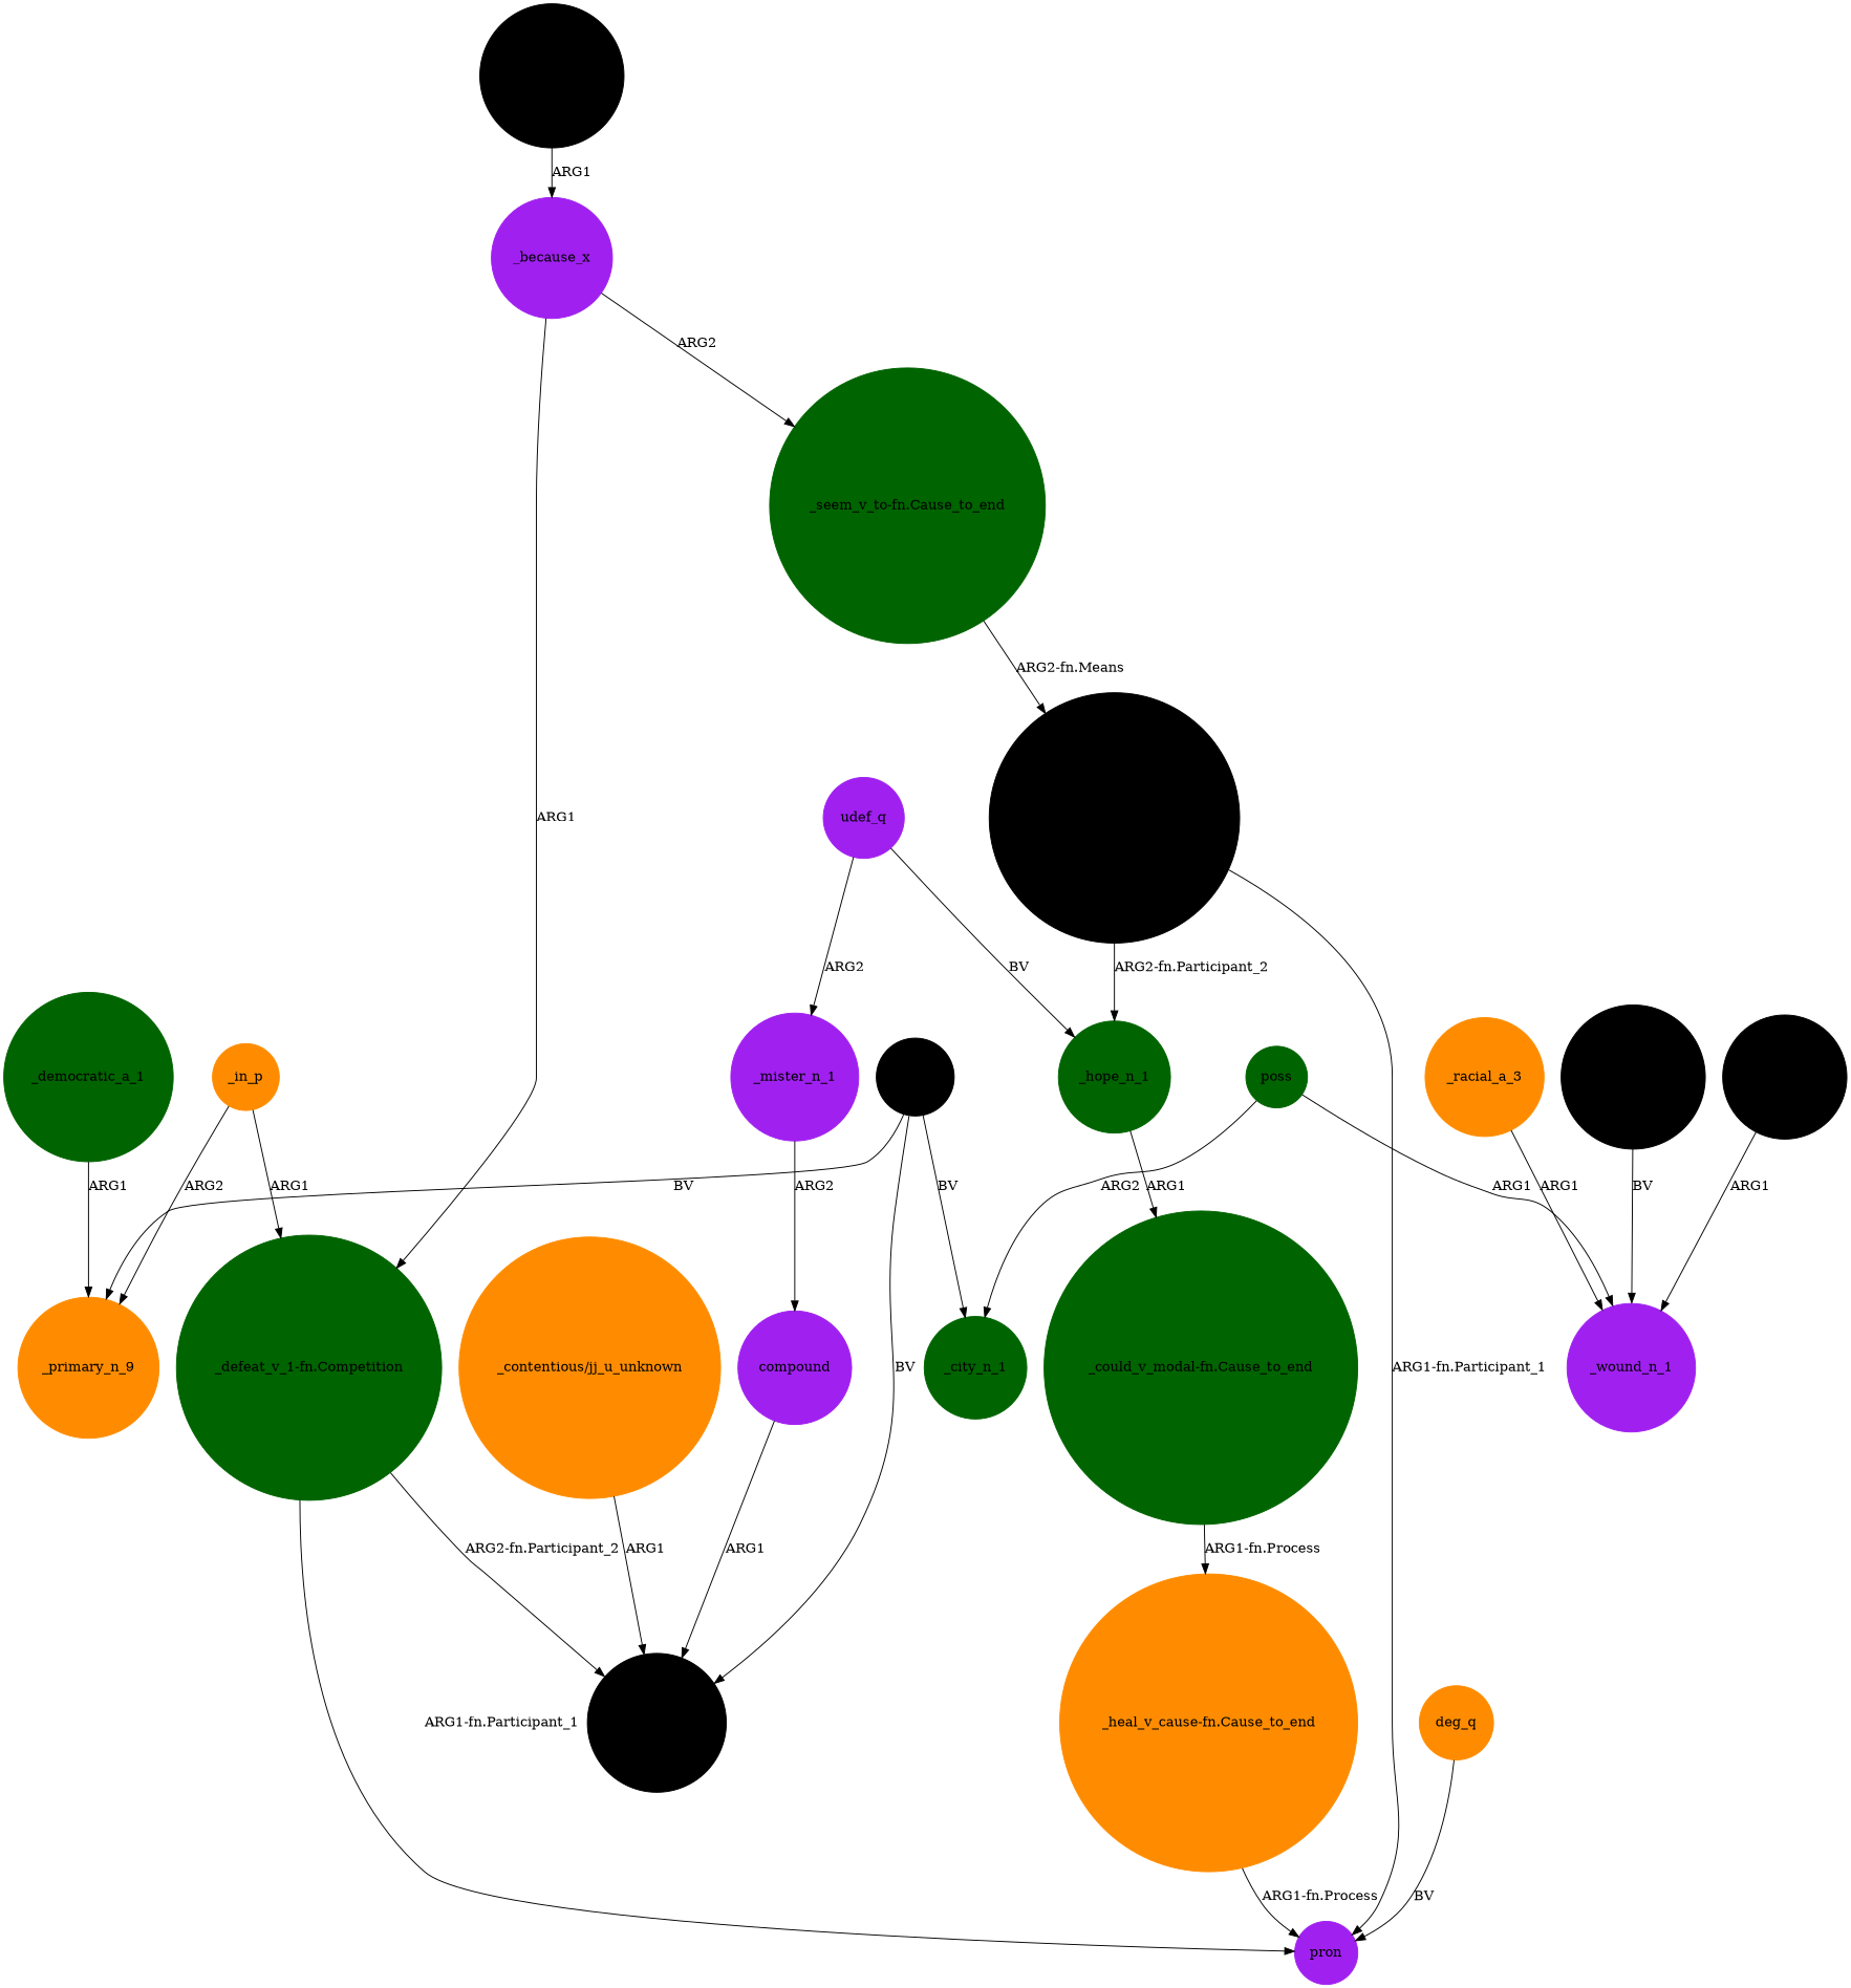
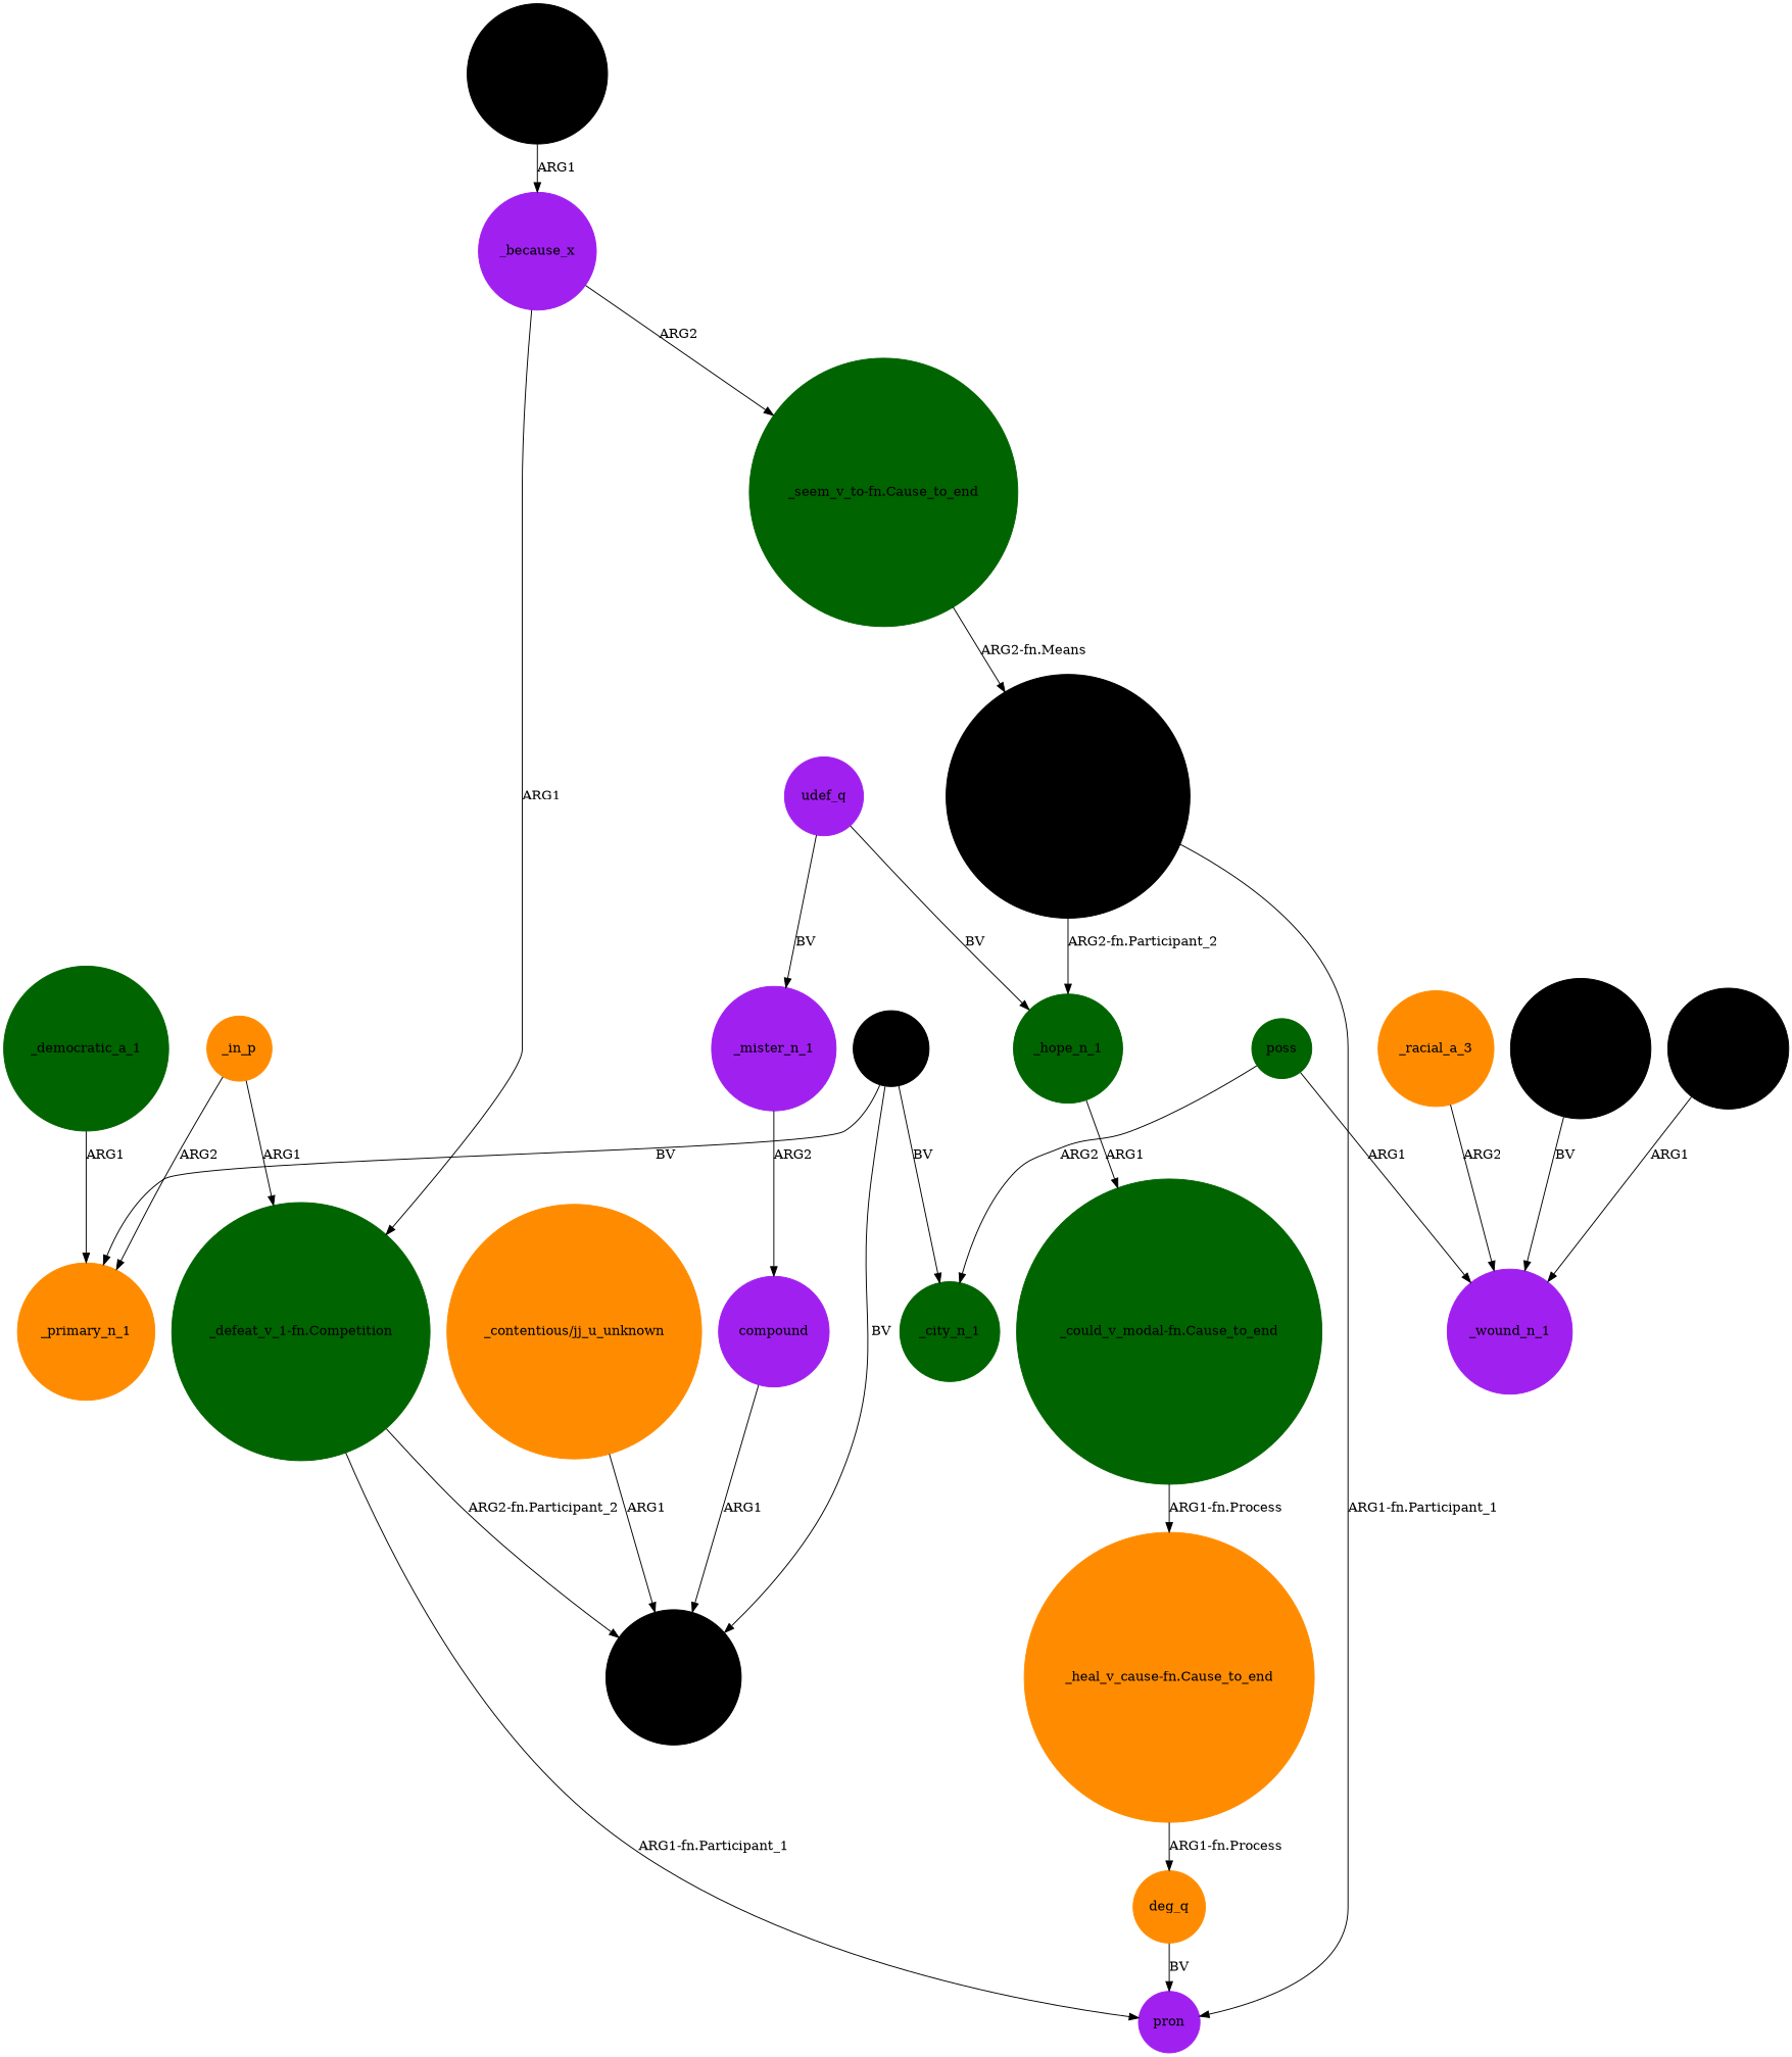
  digraph {
    fontname="DejaVu Serif"
    node [color=darkgreen fontname="DejaVu Serif" shape=circle style=filled]
    edge [fontname="DejaVu Serif"]
    _in_p [color=darkorange]
-   _primary_n_1 [color=darkorange label=_primary_n_9]
+   _primary_n_1 [color=darkorange]
    "_defeat_v_1-fn.Competition"
    "named(Koch)" [color=black]
    pron [color=purple]
    _because_x [color=purple]
    "_seem_v_to-fn.Cause_to_end"
    "_offer_v_1-fn.Competition" [color=black]
    _hope_n_1
    compound [color=purple]
    _mister_n_1 [color=purple]
    "_heal_v_cause-fn.Cause_to_end" [color=darkorange]
    _wound_n_1 [color=purple]
    def_explicit_q [color=black]
    udef_q [color=purple]
    "_could_v_modal-fn.Cause_to_end"
    _the_q [color=black]
    _city_n_1
    _ethnic_a_1 [color=black]
    poss
    _democratic_a_1
    _partly_x_deg [color=black]
    n23 [color=darkorange label=deg_q]
    "_contentious/jj_u_unknown" [color=darkorange]
    n25 [color=darkorange label=_racial_a_3]
    _in_p -> _primary_n_1 [label=ARG2]
    _in_p -> "_defeat_v_1-fn.Competition" [label=ARG1]
    "_defeat_v_1-fn.Competition" -> "named(Koch)" [label="ARG2-fn.Participant_2"]
    "_defeat_v_1-fn.Competition" -> pron [label="ARG1-fn.Participant_1"]
    _because_x -> "_defeat_v_1-fn.Competition" [label=ARG1]
    _because_x -> "_seem_v_to-fn.Cause_to_end" [label=ARG2]
    "_seem_v_to-fn.Cause_to_end" -> "_offer_v_1-fn.Competition" [label="ARG2-fn.Means"]
    "_offer_v_1-fn.Competition" -> pron [label="ARG1-fn.Participant_1"]
    "_offer_v_1-fn.Competition" -> _hope_n_1 [label="ARG2-fn.Participant_2"]
    _hope_n_1 -> "_could_v_modal-fn.Cause_to_end" [label=ARG1]
    compound -> "named(Koch)" [label=ARG1]
    _mister_n_1 -> compound [label=ARG2]
-   "_heal_v_cause-fn.Cause_to_end" -> pron [label="ARG1-fn.Process"]
+   "_heal_v_cause-fn.Cause_to_end" -> n23 [label="ARG1-fn.Process"]
    def_explicit_q -> _wound_n_1 [label=BV]
    udef_q -> _hope_n_1 [label=BV]
-   udef_q -> _mister_n_1 [label=ARG2]
+   udef_q -> _mister_n_1 [label=BV]
    "_could_v_modal-fn.Cause_to_end" -> "_heal_v_cause-fn.Cause_to_end" [label="ARG1-fn.Process"]
    _the_q -> _primary_n_1 [label=BV]
    _the_q -> "named(Koch)" [label=BV]
    _the_q -> _city_n_1 [label=BV]
    _ethnic_a_1 -> _wound_n_1 [label=ARG1]
    poss -> _wound_n_1 [label=ARG1]
    poss -> _city_n_1 [label=ARG2]
    _democratic_a_1 -> _primary_n_1 [label=ARG1]
    _partly_x_deg -> _because_x [label=ARG1]
    n23 -> pron [label=BV]
    "_contentious/jj_u_unknown" -> "named(Koch)" [label=ARG1]
-   n25 -> _wound_n_1 [label=ARG1]
+   n25 -> _wound_n_1 [label=ARG2]
  }
